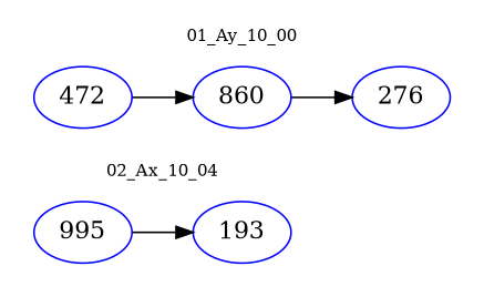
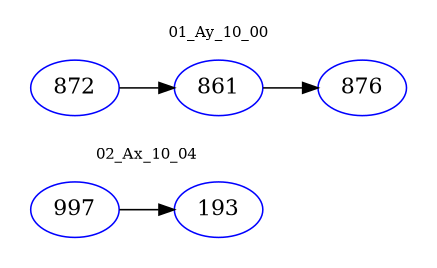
  digraph {
    rankdir=LR
    node [color=blue]
    edge [color=black]
-   n1 [label=995]
+   n1 [label=997]
    n2 [label=193]
-   n3 [label=472]
-   n4 [label=860]
-   n5 [label=276]
+   n3 [label=872]
+   n4 [label=861]
+   n5 [label=876]
    subgraph cluster_1 {
      color=white
      fontsize=10
      label="02_Ax_10_04"
      n1
      n2
    }
    subgraph cluster_2 {
      color=white
      fontsize=10
      label="01_Ay_10_00"
      n3
      n4
      n5
    }
    n1 -> n2
    n3 -> n4
    n4 -> n5
  }
